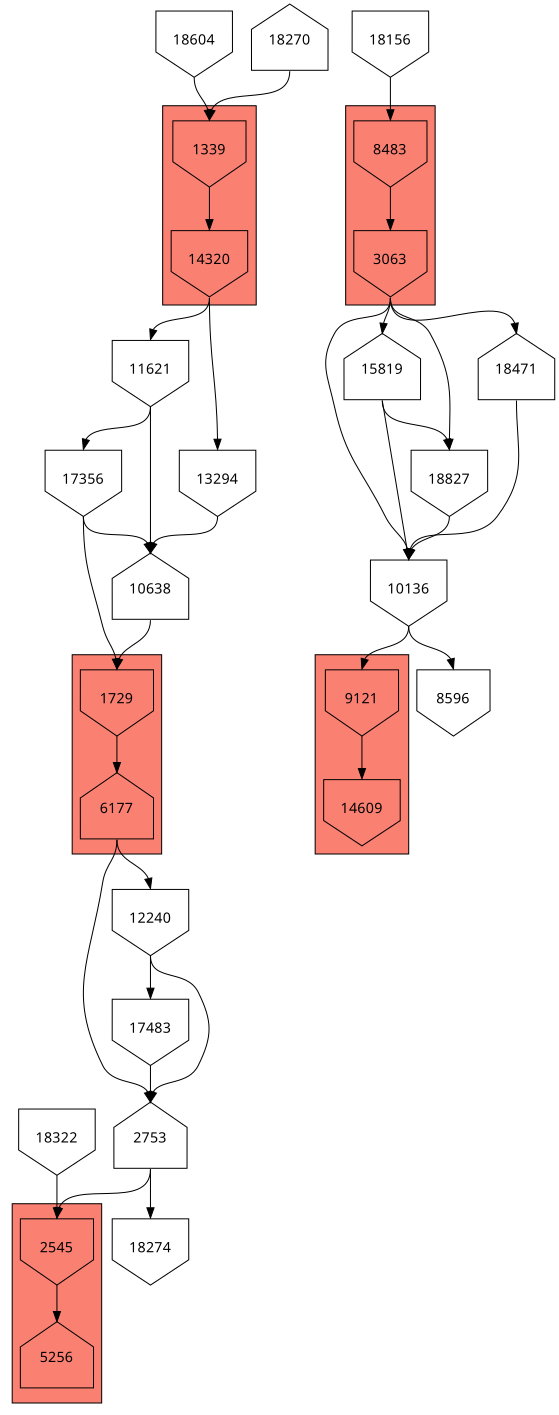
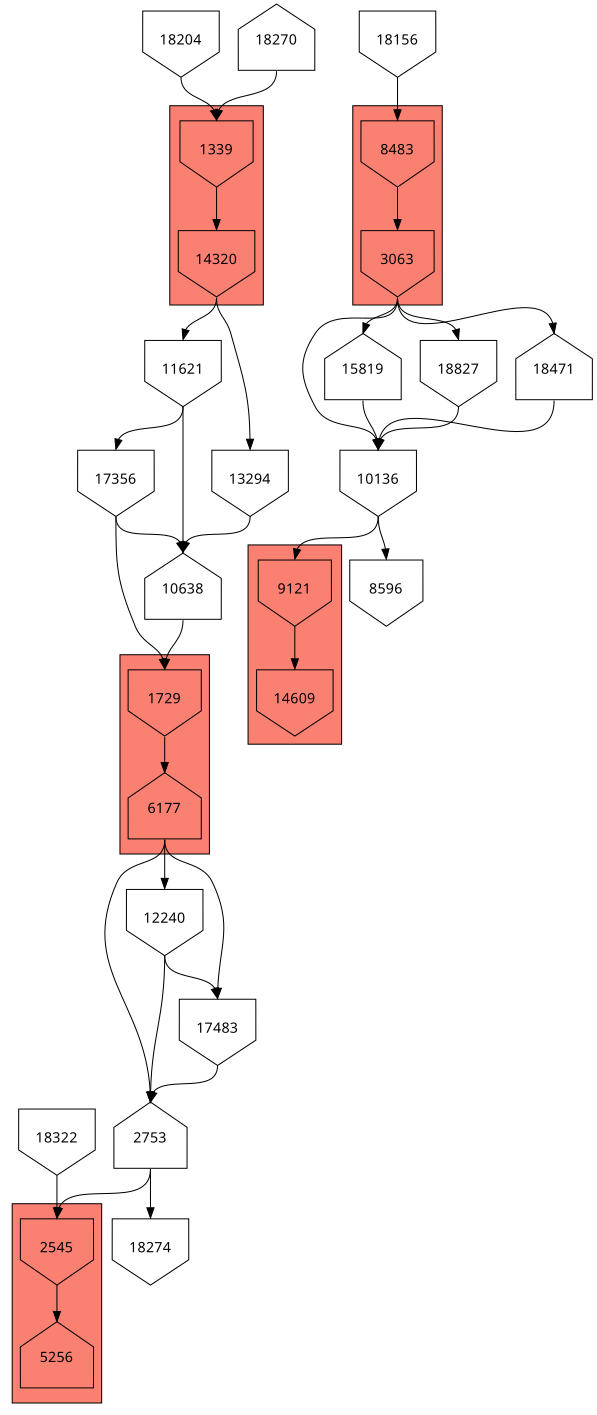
  digraph {
    fontname="Noto Sans"
    node [fontname="Noto Sans" shape=invhouse]
    edge [fontname="Noto Sans" headport=n tailport=s]
    1729 [height=1 width=1]
    6177 [height=1 shape=house width=1]
    2545 [height=1 width=1]
    5256 [height=1 shape=house width=1]
    8483 [height=1 width=1]
    3063 [height=1 width=1]
    9121 [height=1 width=1]
    14609 [height=1 width=1]
    1339 [height=1 width=1]
    14320 [height=1 width=1]
    2753 [height=1 shape=house width=1]
    12240 [height=1 width=1]
    17483 [height=1 width=1]
    10136 [height=1 width=1]
    15819 [height=1 shape=house width=1]
    18827 [height=1 width=1]
    18471 [height=1 shape=house width=1]
    11621 [height=1 width=1]
    13294 [height=1 width=1]
    18274 [height=1 width=1]
    18156 [height=1 width=1]
    8596 [height=1 width=1]
    10638 [height=1 shape=house width=1]
    17356 [height=1 width=1]
    18322 [height=1 width=1]
-   18204 [height=1 width=1 label=18604]
+   18204 [height=1 width=1]
    18270 [height=1 shape=house width=1]
    subgraph cluster_1 {
      fillcolor=salmon
      style=filled
      1729
      6177
    }
    subgraph cluster_2 {
      fillcolor=salmon
      style=filled
      2545
      5256
    }
    subgraph cluster_3 {
      fillcolor=salmon
      style=filled
      8483
      3063
    }
    subgraph cluster_4 {
      fillcolor=salmon
      style=filled
      9121
      14609
    }
    subgraph cluster_5 {
      fillcolor=salmon
      style=filled
      1339
      14320
    }
    1729 -> 6177
    6177 -> 2753
    6177 -> 12240
+   6177 -> 17483
    2545 -> 5256
    8483 -> 3063
    3063 -> 10136
    3063 -> 15819
    3063 -> 18827
    3063 -> 18471
    9121 -> 14609
    1339 -> 14320
    14320 -> 11621
    14320 -> 13294
    2753 -> 2545
    2753 -> 18274
    12240 -> 2753
    12240 -> 17483
    17483 -> 2753
    10136 -> 9121
    10136 -> 8596
    15819 -> 10136
-   15819 -> 18827
    18827 -> 10136
    18471 -> 10136
    11621 -> 10638
    11621 -> 17356
    13294 -> 10638
    18156 -> 8483
    10638 -> 1729
    17356 -> 1729
    17356 -> 10638
    18322 -> 2545
    18204 -> 1339
    18270 -> 1339
  }
